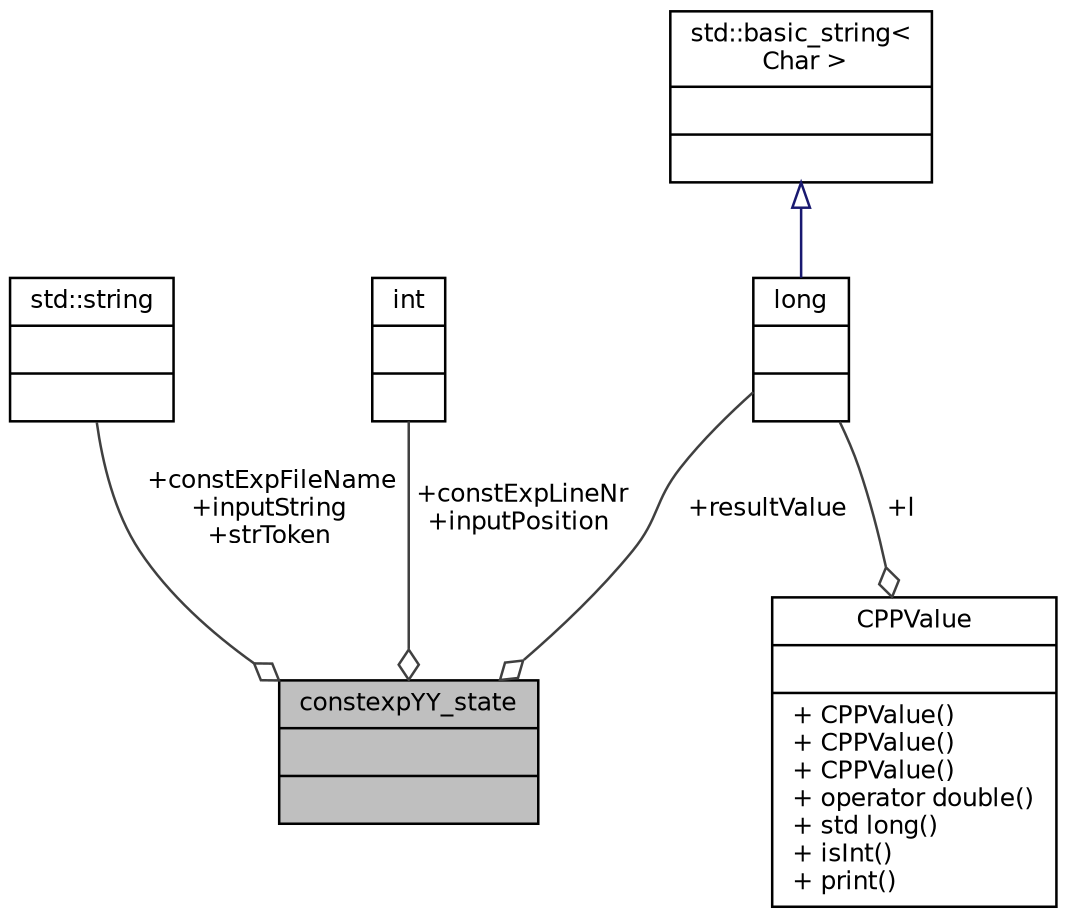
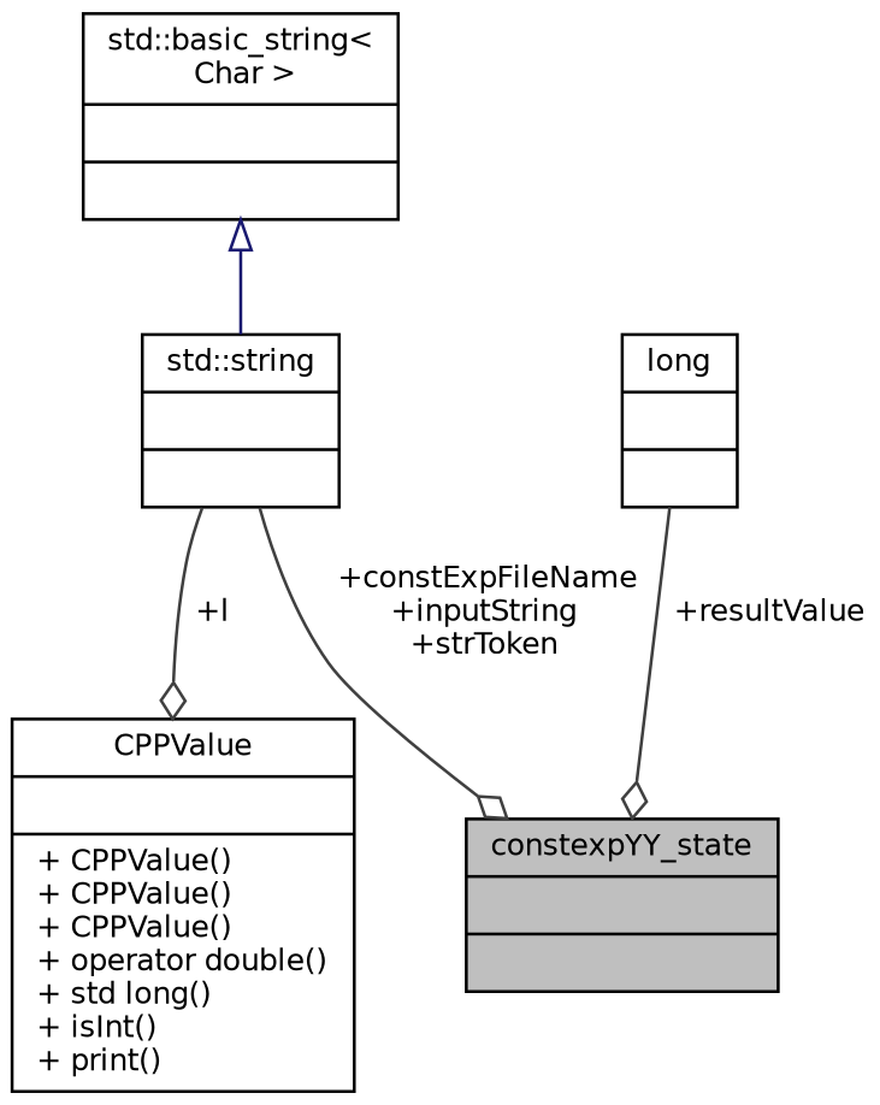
  digraph {
    node [color=black fillcolor=white fontname=Helvetica fontsize=10 shape=record style=filled]
    edge [arrowhead=odiamond color=grey25 fontname=Helvetica fontsize=10 labelfontname=Helvetica labelfontsize=10 style=solid]
    n1 [fillcolor=grey75 fontcolor=black height=0.2 label="{constexpYY_state\n||}" width=0.4]
    n2 [height=0.2 label="{std::string\n||}" width=0.4]
    n3 [height=0.2 label="{std::basic_string\<\l Char \>\n||}" width=0.4]
    n4 [height=0.2 label="{CPPValue\n||+ CPPValue()\l+ CPPValue()\l+ CPPValue()\l+ operator double()\l+ std long()\l+ isInt()\l+ print()\l}" width=0.4]
    n5 [height=0.2 label="{long\n||}" width=0.4]
-   n6 [height=0.2 label="{int\n||}" width=0.4]
    n2 -> n1 [label=" +constExpFileName\n+inputString\n+strToken"]
-   n3 -> n5 [arrowtail=onormal color=midnightblue dir=back arrowhead=""]
+   n3 -> n2 [arrowtail=onormal color=midnightblue dir=back arrowhead=""]
    n5 -> n1 [label=" +resultValue"]
-   n5 -> n4 [label=" +l"]
-   n6 -> n1 [label=" +constExpLineNr\n+inputPosition"]
+   n2 -> n4 [label=" +l"]
  }
